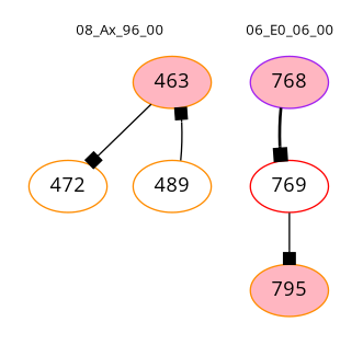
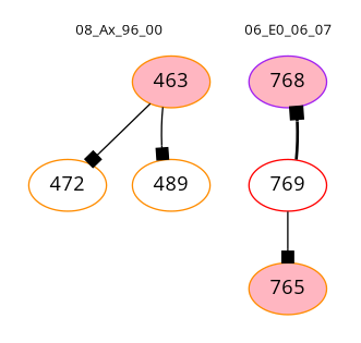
  digraph {
    fontname="Open Sans"
    node [color=darkorange fillcolor=lightpink fontname="Open Sans" style=filled]
    edge [arrowhead=box color=black fontname="Open Sans" style=solid]
    n1 [label=463]
    n2 [fillcolor=white label=472]
    n3 [fillcolor=white label=489]
    n4 [color=purple label=768]
-   n5 [label=795]
+   n5 [label=765]
    n6 [color=red fillcolor=white label=769]
    subgraph cluster_1 {
      color=white
      fontsize=10
      label="08_Ax_96_00"
      n1
      n2
      n3
    }
    subgraph cluster_2 {
      color=white
      fontsize=10
-     label="06_E0_06_00"
+     label="06_E0_06_07"
      n4
      n5
      n6
    }
    n1 -> n2
-   n3 -> n1
-   n4 -> n6 [style=bold]
+   n1 -> n3
+   n6 -> n4 [style=bold]
    n6 -> n5
  }
